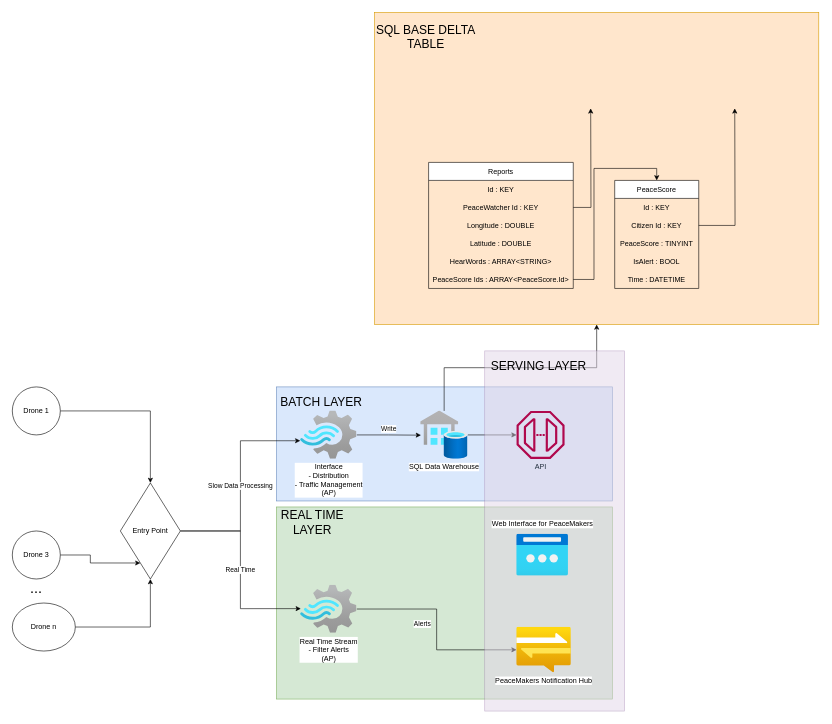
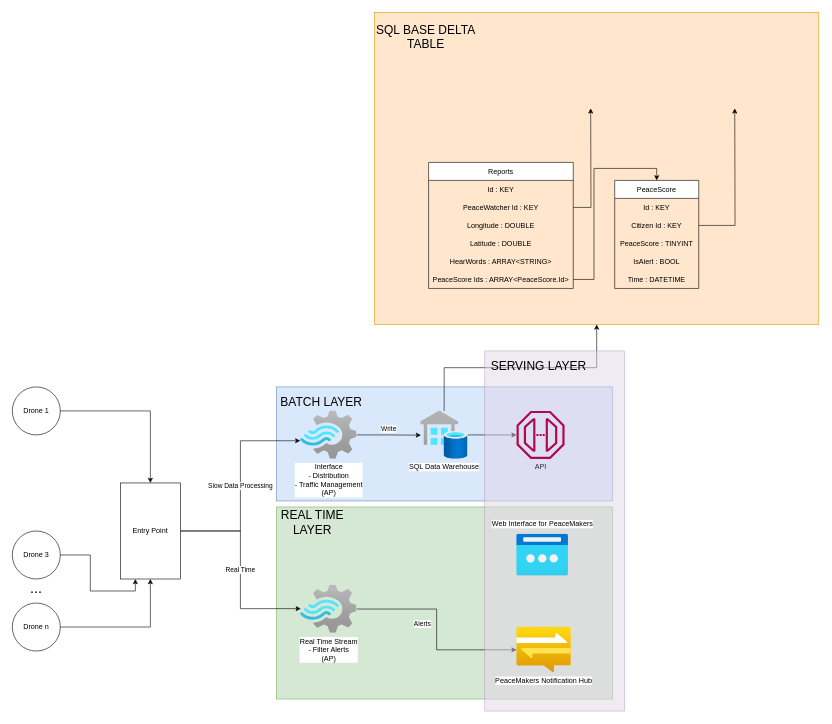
  <mxCell id="0" />
  <mxCell id="1" parent="0" />
  <mxCell id="2" value="" style="rounded=0;whiteSpace=wrap;html=1;fontFamily=Helvetica;fontSize=12;fillColor=#dae8fc;strokeColor=#6c8ebf;" parent="1" vertex="1"><mxGeometry x="460" y="644" width="560" height="190" as="geometry" /></mxCell>
  <mxCell id="3" value="" style="rounded=0;whiteSpace=wrap;html=1;fontFamily=Helvetica;fontSize=20;fillColor=#d5e8d4;strokeColor=#82b366;" parent="1" vertex="1"><mxGeometry x="460" y="844" width="560" height="320" as="geometry" /></mxCell>
  <mxCell id="4" value="" style="whiteSpace=wrap;html=1;fontFamily=Helvetica;fillColor=#ffe6cc;strokeColor=#d79b00;" parent="1" vertex="1"><mxGeometry x="623.5" y="20" width="740" height="520" as="geometry" /></mxCell>
  <mxCell id="5" style="edgeStyle=orthogonalEdgeStyle;rounded=0;orthogonalLoop=1;jettySize=auto;html=1;entryX=0.5;entryY=0;entryDx=0;entryDy=0;fontFamily=Helvetica;" parent="1" source="6" target="13" edge="1"><mxGeometry relative="1" as="geometry" /></mxCell>
  <mxCell id="6" value="Drone 1" style="ellipse;whiteSpace=wrap;html=1;aspect=fixed;fontFamily=Helvetica;" parent="1" vertex="1"><mxGeometry x="20" y="644" width="80" height="80" as="geometry" /></mxCell>
  <mxCell id="7" style="edgeStyle=orthogonalEdgeStyle;rounded=0;orthogonalLoop=1;jettySize=auto;html=1;entryX=0.5;entryY=1;entryDx=0;entryDy=0;fontFamily=Helvetica;" parent="1" source="8" target="13" edge="1"><mxGeometry relative="1" as="geometry" /></mxCell>
- <mxCell id="8" value="Drone n" style="ellipse;whiteSpace=wrap;html=1;aspect=fixed;fontFamily=Helvetica;" parent="1" vertex="1"><mxGeometry x="20" y="1004" width="105" height="80" as="geometry" /></mxCell>
+ <mxCell id="8" value="Drone n" style="ellipse;whiteSpace=wrap;html=1;aspect=fixed;fontFamily=Helvetica;" parent="1" vertex="1"><mxGeometry x="20" y="1004" width="80" height="80" as="geometry" /></mxCell>
  <mxCell id="9" style="edgeStyle=orthogonalEdgeStyle;rounded=0;orthogonalLoop=1;jettySize=auto;html=1;entryX=0.25;entryY=1;entryDx=0;entryDy=0;fontFamily=Helvetica;" parent="1" source="10" target="13" edge="1"><mxGeometry relative="1" as="geometry" /></mxCell>
  <mxCell id="10" value="Drone 3" style="ellipse;whiteSpace=wrap;html=1;aspect=fixed;fontFamily=Helvetica;" parent="1" vertex="1"><mxGeometry x="20" y="884" width="80" height="80" as="geometry" /></mxCell>
  <mxCell id="11" value="Slow Data Processing" style="edgeStyle=orthogonalEdgeStyle;rounded=0;orthogonalLoop=1;jettySize=auto;html=1;entryX=-0.003;entryY=0.621;entryDx=0;entryDy=0;entryPerimeter=0;fontFamily=Helvetica;" parent="1" source="13" target="35" edge="1"><mxGeometry relative="1" as="geometry"><mxPoint x="500" y="724" as="targetPoint" /></mxGeometry></mxCell>
  <mxCell id="12" value="Real Time" style="edgeStyle=orthogonalEdgeStyle;rounded=0;orthogonalLoop=1;jettySize=auto;html=1;entryX=0.007;entryY=0.492;entryDx=0;entryDy=0;entryPerimeter=0;fontFamily=Helvetica;" parent="1" source="13" target="15" edge="1"><mxGeometry relative="1" as="geometry"><mxPoint x="500" y="994" as="targetPoint" /></mxGeometry></mxCell>
- <mxCell id="13" value="Entry Point" style="rhombus;whiteSpace=wrap;html=1;fontFamily=Helvetica;" parent="1" vertex="1"><mxGeometry x="200" y="804" width="100" height="160" as="geometry" /></mxCell>
+ <mxCell id="13" value="Entry Point" style="rounded=0;whiteSpace=wrap;html=1;fontFamily=Helvetica;" parent="1" vertex="1"><mxGeometry x="200" y="804" width="100" height="160" as="geometry" /></mxCell>
  <mxCell id="14" value="Alerts" style="edgeStyle=orthogonalEdgeStyle;rounded=0;orthogonalLoop=1;jettySize=auto;html=1;spacingBottom=18;spacingLeft=-48;fontFamily=Helvetica;" parent="1" source="15" target="45" edge="1"><mxGeometry relative="1" as="geometry" /></mxCell>
  <mxCell id="15" value="Real Time Stream&lt;br&gt;- Filter Alerts&lt;br&gt;(AP)" style="aspect=fixed;html=1;points=[];align=center;image;fontSize=12;image=img/lib/azure2/iot/Stream_Analytics_Jobs.svg;fontFamily=Helvetica;" parent="1" vertex="1"><mxGeometry x="500" y="974" width="93.79" height="80" as="geometry" /></mxCell>
  <mxCell id="16" style="edgeStyle=orthogonalEdgeStyle;rounded=0;orthogonalLoop=1;jettySize=auto;html=1;fontFamily=Helvetica;fontSize=20;" parent="1" source="18" target="4" edge="1"><mxGeometry relative="1" as="geometry" /></mxCell>
  <mxCell id="17" style="edgeStyle=orthogonalEdgeStyle;rounded=0;orthogonalLoop=1;jettySize=auto;html=1;fontFamily=Helvetica;fontSize=12;" parent="1" source="18" target="42" edge="1"><mxGeometry relative="1" as="geometry" /></mxCell>
  <mxCell id="18" value="SQL Data Warehouse" style="aspect=fixed;html=1;points=[];align=center;image;fontSize=12;image=img/lib/azure2/databases/SQL_Data_Warehouses.svg;fontFamily=Helvetica;" parent="1" vertex="1"><mxGeometry x="700" y="684" width="78.77" height="80" as="geometry" /></mxCell>
  <mxCell id="19" value="Reports" style="swimlane;fontStyle=0;childLayout=stackLayout;horizontal=1;startSize=30;horizontalStack=0;resizeParent=1;resizeParentMax=0;resizeLast=0;collapsible=1;marginBottom=0;fontFamily=Helvetica;" parent="1" vertex="1"><mxGeometry x="713.5" y="270" width="241" height="210" as="geometry" /></mxCell>
  <mxCell id="20" value="Id : KEY" style="text;strokeColor=none;fillColor=none;align=center;verticalAlign=middle;spacingLeft=4;spacingRight=4;overflow=hidden;points=[[0,0.5],[1,0.5]];portConstraint=eastwest;rotatable=0;fontFamily=Helvetica;" parent="19" vertex="1"><mxGeometry y="30" width="241" height="30" as="geometry" /></mxCell>
  <mxCell id="21" value="PeaceWatcher Id : KEY" style="text;strokeColor=none;fillColor=none;align=center;verticalAlign=middle;spacingLeft=4;spacingRight=4;overflow=hidden;points=[[0,0.5],[1,0.5]];portConstraint=eastwest;rotatable=0;fontFamily=Helvetica;" parent="19" vertex="1"><mxGeometry y="60" width="241" height="30" as="geometry" /></mxCell>
  <mxCell id="22" value="Longitude : DOUBLE" style="text;strokeColor=none;fillColor=none;align=center;verticalAlign=middle;spacingLeft=4;spacingRight=4;overflow=hidden;points=[[0,0.5],[1,0.5]];portConstraint=eastwest;rotatable=0;fontFamily=Helvetica;" parent="19" vertex="1"><mxGeometry y="90" width="241" height="30" as="geometry" /></mxCell>
  <mxCell id="23" value="Latitude : DOUBLE" style="text;strokeColor=none;fillColor=none;align=center;verticalAlign=middle;spacingLeft=4;spacingRight=4;overflow=hidden;points=[[0,0.5],[1,0.5]];portConstraint=eastwest;rotatable=0;fontFamily=Helvetica;" parent="19" vertex="1"><mxGeometry y="120" width="241" height="30" as="geometry" /></mxCell>
  <mxCell id="24" value="HearWords : ARRAY&lt;STRING&gt;" style="text;strokeColor=none;fillColor=none;align=center;verticalAlign=middle;spacingLeft=4;spacingRight=4;overflow=hidden;points=[[0,0.5],[1,0.5]];portConstraint=eastwest;rotatable=0;fontFamily=Helvetica;" parent="19" vertex="1"><mxGeometry y="150" width="241" height="30" as="geometry" /></mxCell>
  <mxCell id="25" value="PeaceScore Ids : ARRAY&lt;PeaceScore.Id&gt;" style="text;strokeColor=none;fillColor=none;align=center;verticalAlign=middle;spacingLeft=4;spacingRight=4;overflow=hidden;points=[[0,0.5],[1,0.5]];portConstraint=eastwest;rotatable=0;fontFamily=Helvetica;" parent="19" vertex="1"><mxGeometry y="180" width="241" height="30" as="geometry" /></mxCell>
  <mxCell id="26" value="PeaceScore" style="swimlane;fontStyle=0;childLayout=stackLayout;horizontal=1;startSize=30;horizontalStack=0;resizeParent=1;resizeParentMax=0;resizeLast=0;collapsible=1;marginBottom=0;fontFamily=Helvetica;" parent="1" vertex="1"><mxGeometry x="1023.5" y="300" width="140" height="180" as="geometry" /></mxCell>
  <mxCell id="27" value="Id : KEY" style="text;strokeColor=none;fillColor=none;align=center;verticalAlign=middle;spacingLeft=4;spacingRight=4;overflow=hidden;points=[[0,0.5],[1,0.5]];portConstraint=eastwest;rotatable=0;fontFamily=Helvetica;" parent="26" vertex="1"><mxGeometry y="30" width="140" height="30" as="geometry" /></mxCell>
  <mxCell id="28" value="Citizen Id : KEY" style="text;strokeColor=none;fillColor=none;align=center;verticalAlign=middle;spacingLeft=4;spacingRight=4;overflow=hidden;points=[[0,0.5],[1,0.5]];portConstraint=eastwest;rotatable=0;fontFamily=Helvetica;" parent="26" vertex="1"><mxGeometry y="60" width="140" height="30" as="geometry" /></mxCell>
  <mxCell id="29" value="PeaceScore : TINYINT" style="text;strokeColor=none;fillColor=none;align=center;verticalAlign=middle;spacingLeft=4;spacingRight=4;overflow=hidden;points=[[0,0.5],[1,0.5]];portConstraint=eastwest;rotatable=0;fontFamily=Helvetica;" parent="26" vertex="1"><mxGeometry y="90" width="140" height="30" as="geometry" /></mxCell>
  <mxCell id="30" value="IsAlert : BOOL" style="text;strokeColor=none;fillColor=none;align=center;verticalAlign=middle;spacingLeft=4;spacingRight=4;overflow=hidden;points=[[0,0.5],[1,0.5]];portConstraint=eastwest;rotatable=0;fontFamily=Helvetica;" parent="26" vertex="1"><mxGeometry y="120" width="140" height="30" as="geometry" /></mxCell>
  <mxCell id="31" value="Time : DATETIME" style="text;strokeColor=none;fillColor=none;align=center;verticalAlign=middle;spacingLeft=4;spacingRight=4;overflow=hidden;points=[[0,0.5],[1,0.5]];portConstraint=eastwest;rotatable=0;fontFamily=Helvetica;" parent="26" vertex="1"><mxGeometry y="150" width="140" height="30" as="geometry" /></mxCell>
  <mxCell id="32" style="edgeStyle=orthogonalEdgeStyle;rounded=0;orthogonalLoop=1;jettySize=auto;html=1;entryX=0.5;entryY=0;entryDx=0;entryDy=0;fontFamily=Helvetica;" parent="1" source="25" target="26" edge="1"><mxGeometry relative="1" as="geometry" /></mxCell>
  <mxCell id="33" value="Write&lt;br&gt;" style="edgeStyle=orthogonalEdgeStyle;rounded=0;orthogonalLoop=1;jettySize=auto;html=1;entryX=0.01;entryY=0.505;entryDx=0;entryDy=0;entryPerimeter=0;fontFamily=Helvetica;spacingTop=-20;" parent="1" source="35" target="18" edge="1"><mxGeometry relative="1" as="geometry" /></mxCell>
  <mxCell id="34" value="" style="rounded=0;whiteSpace=wrap;html=1;fontFamily=Helvetica;fontSize=12;fillColor=#e1d5e7;strokeColor=#9673a6;opacity=50;" parent="1" vertex="1"><mxGeometry x="807" y="584" width="233" height="600" as="geometry" /></mxCell>
  <mxCell id="35" value="Interface&lt;br&gt;- Distribution&lt;br&gt;- Traffic Management&lt;br&gt;(AP)" style="aspect=fixed;html=1;points=[];align=center;image;fontSize=12;image=img/lib/azure2/iot/Stream_Analytics_Jobs.svg;fontFamily=Helvetica;" parent="1" vertex="1"><mxGeometry x="500" y="684" width="93.79" height="80" as="geometry" /></mxCell>
  <mxCell id="36" style="edgeStyle=orthogonalEdgeStyle;rounded=0;orthogonalLoop=1;jettySize=auto;html=1;fontFamily=Helvetica;" parent="1" source="21" edge="1"><mxGeometry relative="1" as="geometry"><mxPoint x="983.5" y="180" as="targetPoint" /></mxGeometry></mxCell>
  <mxCell id="37" style="edgeStyle=orthogonalEdgeStyle;rounded=0;orthogonalLoop=1;jettySize=auto;html=1;exitX=1;exitY=0.5;exitDx=0;exitDy=0;fontFamily=Helvetica;" parent="1" source="28" edge="1"><mxGeometry relative="1" as="geometry"><mxPoint x="1223.5" y="180" as="targetPoint" /></mxGeometry></mxCell>
  <mxCell id="38" value="" style="shape=image;html=1;verticalAlign=top;verticalLabelPosition=bottom;labelBackgroundColor=#ffffff;imageAspect=0;aspect=fixed;image=https://cdn4.iconfinder.com/data/icons/evil-icons-user-interface/64/question-128.png;fontFamily=Helvetica;" parent="1" vertex="1"><mxGeometry x="913.5" y="50" width="128" height="128" as="geometry" /></mxCell>
  <mxCell id="39" value="" style="shape=image;html=1;verticalAlign=top;verticalLabelPosition=bottom;labelBackgroundColor=#ffffff;imageAspect=0;aspect=fixed;image=https://cdn4.iconfinder.com/data/icons/evil-icons-user-interface/64/question-128.png;fontFamily=Helvetica;" parent="1" vertex="1"><mxGeometry x="1153.5" y="50" width="128" height="128" as="geometry" /></mxCell>
  <mxCell id="40" value="SQL BASE DELTA TABLE" style="text;html=1;strokeColor=none;fillColor=none;align=center;verticalAlign=middle;whiteSpace=wrap;rounded=0;fontFamily=Helvetica;fontSize=20;" parent="1" vertex="1"><mxGeometry x="623.5" y="20" width="170" height="80" as="geometry" /></mxCell>
  <mxCell id="41" value="REAL TIME LAYER" style="text;html=1;strokeColor=none;fillColor=none;align=center;verticalAlign=middle;whiteSpace=wrap;rounded=0;fontFamily=Helvetica;fontSize=20;" parent="1" vertex="1"><mxGeometry x="460" y="844" width="120" height="50" as="geometry" /></mxCell>
  <mxCell id="42" value="API" style="sketch=0;outlineConnect=0;fontColor=#232F3E;gradientColor=none;fillColor=#B0084D;strokeColor=none;dashed=0;verticalLabelPosition=bottom;verticalAlign=top;align=center;html=1;fontSize=12;fontStyle=0;aspect=fixed;pointerEvents=1;shape=mxgraph.aws4.endpoint;fontFamily=Helvetica;" parent="1" vertex="1"><mxGeometry x="860" y="684" width="80" height="80" as="geometry" /></mxCell>
  <mxCell id="43" value="BATCH LAYER" style="text;html=1;strokeColor=none;fillColor=none;align=center;verticalAlign=middle;whiteSpace=wrap;rounded=0;fontFamily=Helvetica;fontSize=20;" parent="1" vertex="1"><mxGeometry x="460" y="644" width="150" height="50" as="geometry" /></mxCell>
  <mxCell id="44" value="Web Interface for PeaceMakers" style="aspect=fixed;html=1;points=[];align=center;image;fontSize=12;image=img/lib/azure2/networking/Public_IP_Addresses_Classic.svg;spacingBottom=100;spacingRight=0;spacingTop=-100;fontFamily=Helvetica;" parent="1" vertex="1"><mxGeometry x="860" y="889" width="86.15" height="70" as="geometry" /></mxCell>
  <mxCell id="45" value="PeaceMakers Notification Hub" style="aspect=fixed;html=1;points=[];align=center;image;fontSize=12;image=img/lib/azure2/iot/Notification_Hubs.svg;fontFamily=Helvetica;" parent="1" vertex="1"><mxGeometry x="860" y="1044" width="90.93" height="76" as="geometry" /></mxCell>
  <mxCell id="46" value="SERVING LAYER" style="text;html=1;strokeColor=none;fillColor=none;align=center;verticalAlign=middle;whiteSpace=wrap;rounded=0;fontFamily=Helvetica;fontSize=20;" parent="1" vertex="1"><mxGeometry x="807" y="584" width="180" height="50" as="geometry" /></mxCell>
  <mxCell id="47" value="&lt;font style=&quot;font-size: 24px&quot;&gt;...&lt;/font&gt;" style="text;html=1;strokeColor=none;fillColor=none;align=center;verticalAlign=middle;whiteSpace=wrap;rounded=0;" vertex="1" parent="1"><mxGeometry x="30" y="964" width="60" height="30" as="geometry" /></mxCell>
